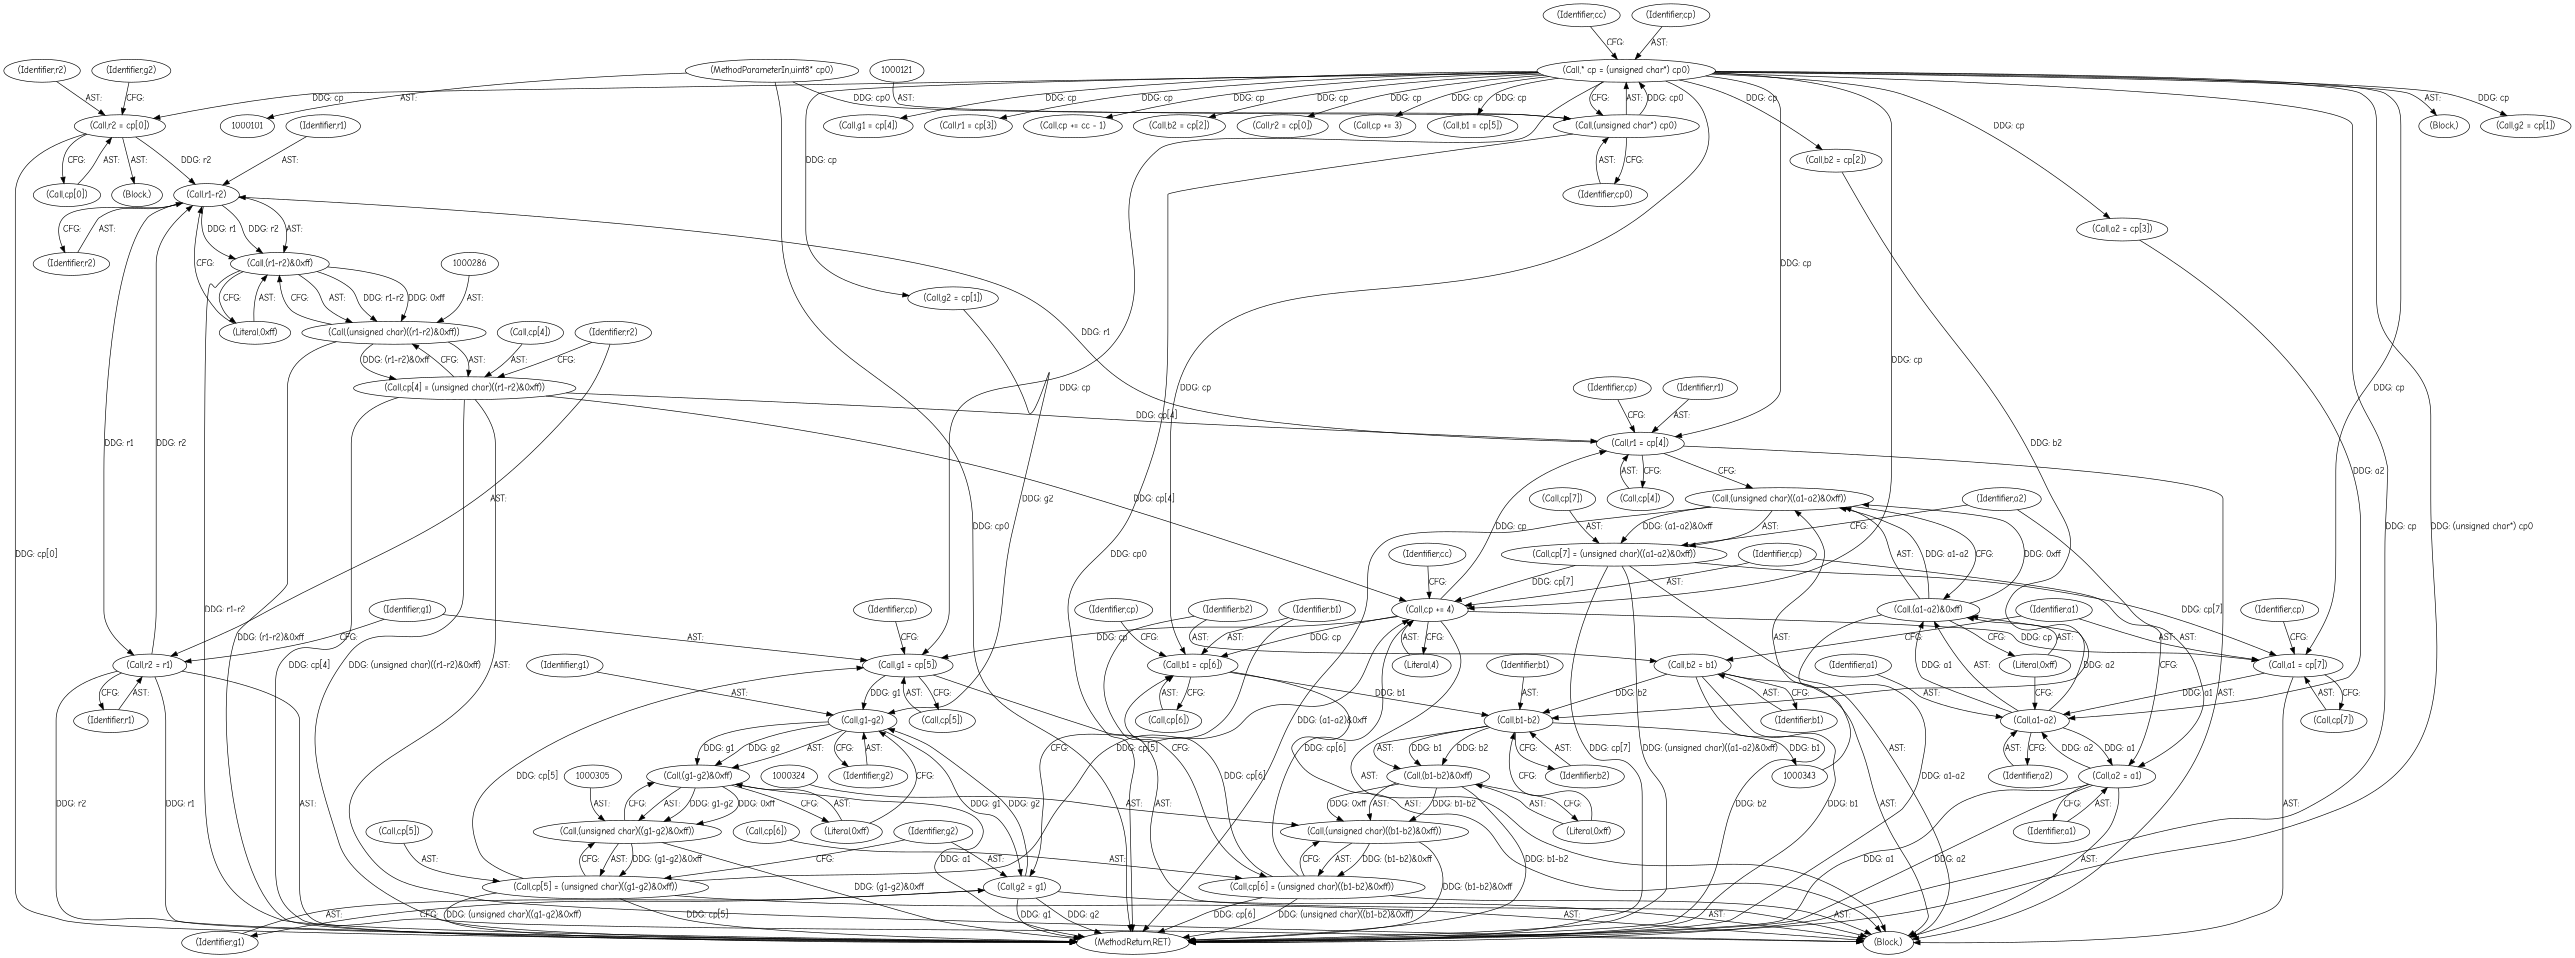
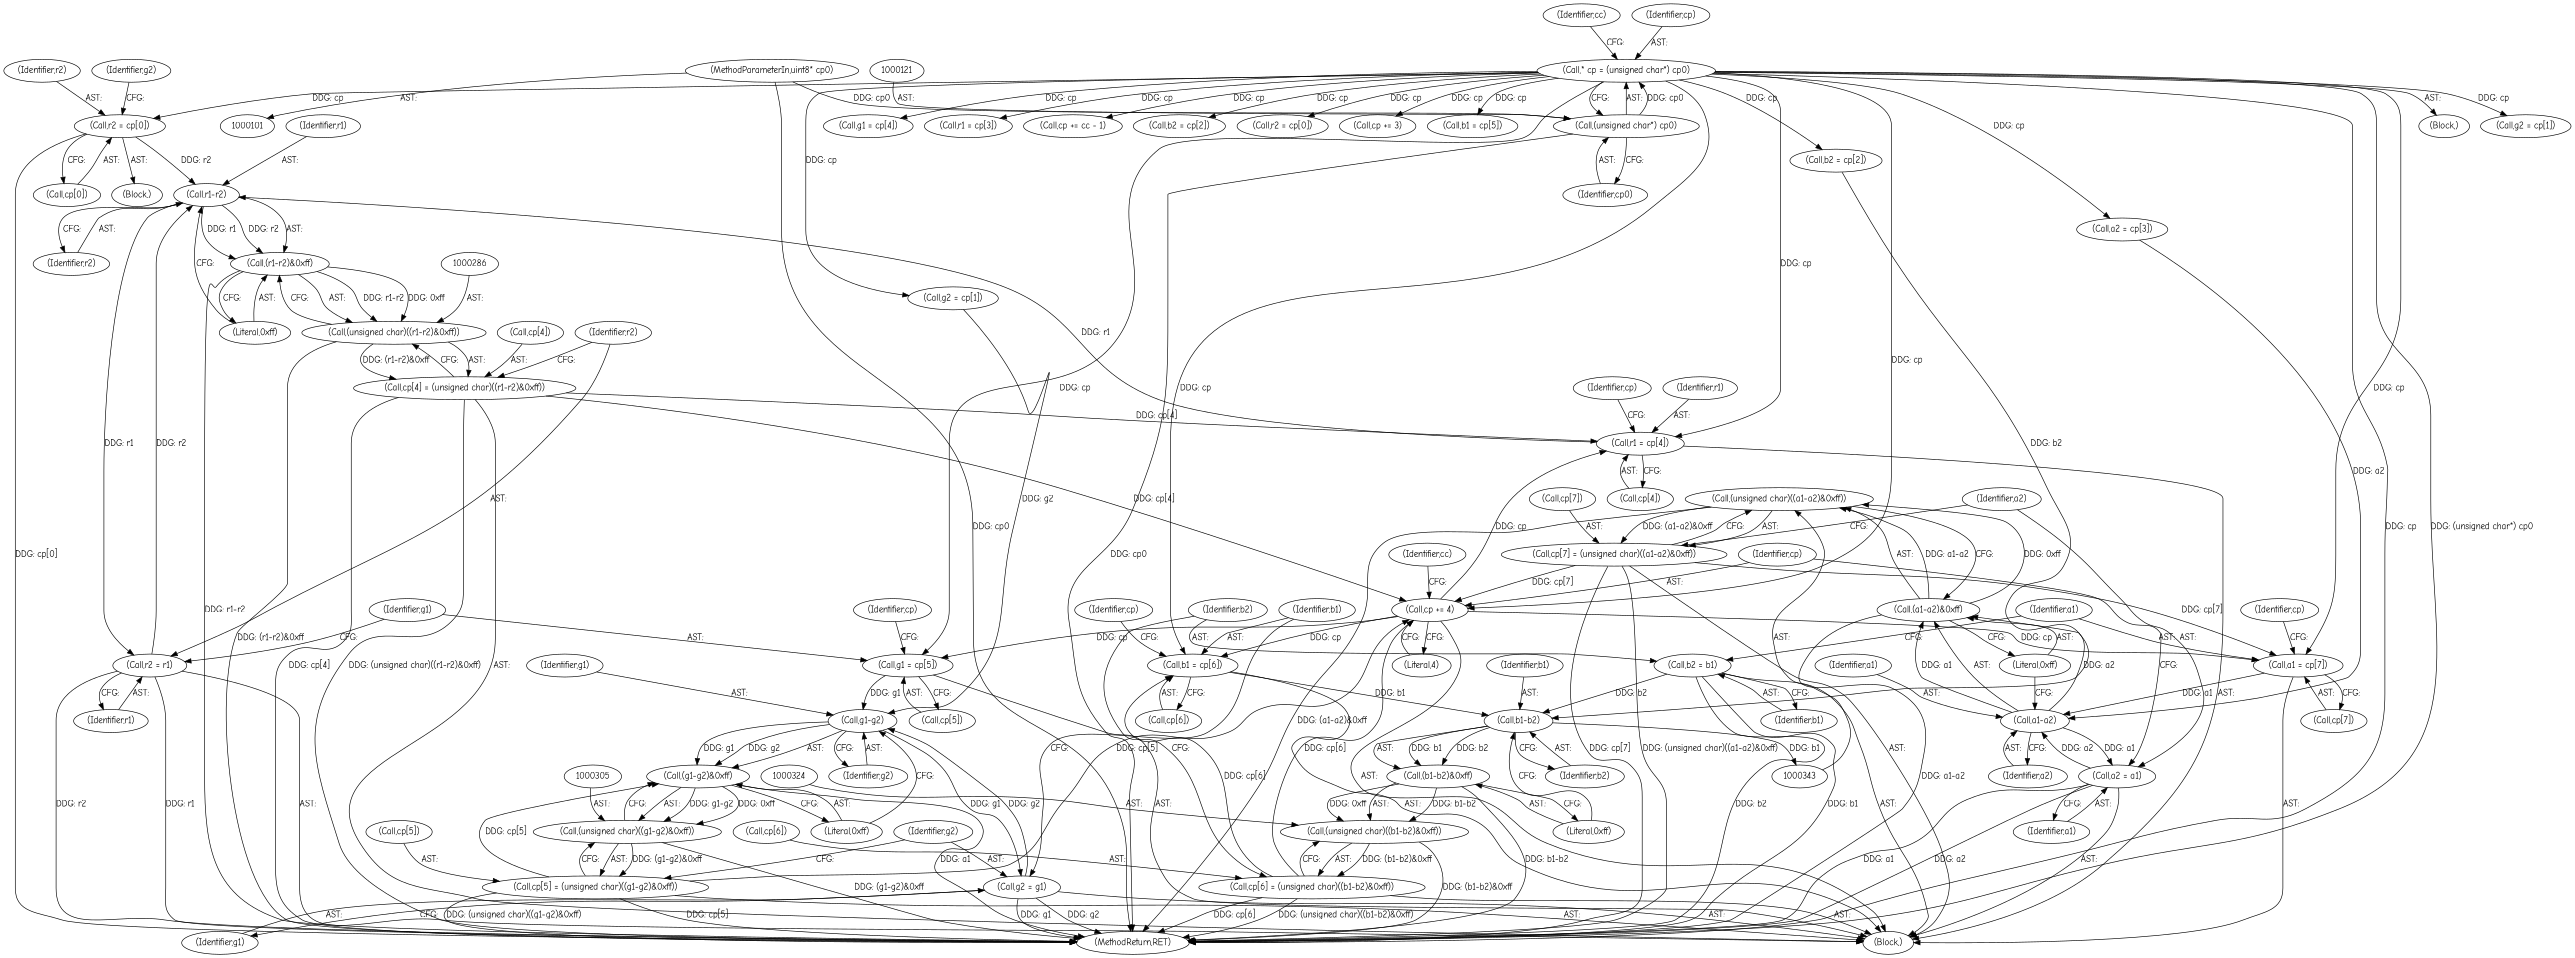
  digraph {
    fontname="Comic Neue"
    node [fontname="Comic Neue"]
    edge [fontname="Comic Neue"]
    n1 [label="(Call,r2 = cp[0])"]
    n2 [label="(Call,r1-r2)"]
    n3 [label="(Call,cp[0])"]
    n4 [label="(Block,)"]
    n5 [label="(MethodReturn,RET)"]
    n6 [label="(Call,(r1-r2)&0xff)"]
    n7 [label="(Call,r2 = r1)"]
    n8 [label="(Identifier,r2)"]
    n9 [label="(Call,* cp = (unsigned char*) cp0)"]
    n10 [label="(Call,(unsigned char*) cp0)"]
    n11 [label="(Call,r1 = cp[4])"]
    n12 [label="(Call,cp += 4)"]
    n13 [label="(Call,g1 = cp[5])"]
    n14 [label="(Call,b1 = cp[6])"]
    n15 [label="(Call,a1 = cp[7])"]
    n16 [label="(Block,)"]
    n17 [label="(Call,g2 = cp[1])"]
    n18 [label="(Call,g1 = cp[4])"]
    n19 [label="(Call,r1 = cp[3])"]
    n20 [label="(Call,b2 = cp[2])"]
    n21 [label="(Call,cp += cc - 1)"]
    n22 [label="(Call,b2 = cp[2])"]
    n23 [label="(Call,r2 = cp[0])"]
    n24 [label="(Call,a2 = cp[3])"]
    n25 [label="(Call,cp += 3)"]
    n26 [label="(Call,b1 = cp[5])"]
    n27 [label="(Call,g2 = cp[1])"]
    n28 [label="(Identifier,cp0)"]
    n29 [label="(Block,)"]
    n30 [label="(Call,cp[4])"]
    n31 [label="(Literal,4)"]
    n32 [label="(Call,g1-g2)"]
    n33 [label="(Call,cp[5])"]
    n34 [label="(Call,b1-b2)"]
    n35 [label="(Call,cp[6])"]
    n36 [label="(Call,a1-a2)"]
    n37 [label="(Call,cp[7])"]
    n38 [label="(MethodParameterIn,uint8* cp0)"]
    1000101
    n40 [label="(Call,(unsigned char)((r1-r2)&0xff))"]
    n41 [label="(Literal,0xff)"]
    n42 [label="(Identifier,r1)"]
    n43 [label="(Call,cp[4] = (unsigned char)((r1-r2)&0xff))"]
    n44 [label="(Call,(g1-g2)&0xff)"]
    n45 [label="(Call,g2 = g1)"]
    n46 [label="(Identifier,g2)"]
    n47 [label="(Call,(unsigned char)((g1-g2)&0xff))"]
    n48 [label="(Literal,0xff)"]
    n49 [label="(Identifier,g1)"]
    n50 [label="(Call,cp[5] = (unsigned char)((g1-g2)&0xff))"]
    n51 [label="(Call,(b1-b2)&0xff)"]
    n52 [label="(Identifier,b2)"]
    1000343
    n54 [label="(Call,(unsigned char)((b1-b2)&0xff))"]
    n55 [label="(Literal,0xff)"]
    n56 [label="(Call,b2 = b1)"]
    n57 [label="(Identifier,b1)"]
    n58 [label="(Call,cp[6] = (unsigned char)((b1-b2)&0xff))"]
    n59 [label="(Call,(a1-a2)&0xff)"]
    n60 [label="(Call,a2 = a1)"]
    n61 [label="(Identifier,a2)"]
    n62 [label="(Call,(unsigned char)((a1-a2)&0xff))"]
    n63 [label="(Literal,0xff)"]
    n64 [label="(Identifier,a1)"]
    n65 [label="(Call,cp[7] = (unsigned char)((a1-a2)&0xff))"]
    n66 [label="(Identifier,cp)"]
    n67 [label="(Identifier,a1)"]
    n68 [label="(Identifier,cp)"]
    n69 [label="(Call,cp[6])"]
    n70 [label="(Identifier,b2)"]
    n71 [label="(Identifier,r1)"]
    n72 [label="(Identifier,cc)"]
    n73 [label="(Identifier,cc)"]
    n74 [label="(Identifier,g2)"]
    n75 [label="(Identifier,b1)"]
    n76 [label="(Identifier,a2)"]
    n77 [label="(Identifier,b1)"]
    n78 [label="(Identifier,r1)"]
    n79 [label="(Call,cp[4])"]
    n80 [label="(Identifier,g1)"]
    n81 [label="(Identifier,cp)"]
    n82 [label="(Identifier,cp)"]
    n83 [label="(Call,cp[7])"]
    n84 [label="(Identifier,r2)"]
    n85 [label="(Identifier,g2)"]
    n86 [label="(Identifier,cp)"]
    n87 [label="(Call,cp[5])"]
    n88 [label="(Identifier,a1)"]
    n89 [label="(Identifier,g1)"]
    n90 [label="(Identifier,r2)"]
    n91 [label="(Identifier,cp)"]
    1000121
    1000286
    1000305
    1000324
    n1 -> n2 [label="DDG: r2"]
    n1 -> n3 [label="CFG: "]
    n1 -> n4 [label="AST: "]
    n1 -> n5 [label="DDG: cp[0]"]
    n2 -> n6 [label="AST: "]
    n2 -> n6 [label="DDG: r1"]
    n2 -> n6 [label="DDG: r2"]
    n2 -> n7 [label="DDG: r1"]
    n2 -> n8 [label="CFG: "]
    n3 -> n1 [label="AST: "]
    n6 -> n5 [label="DDG: r1-r2"]
    n6 -> n40 [label="AST: "]
    n6 -> n40 [label="DDG: r1-r2"]
    n6 -> n40 [label="DDG: 0xff"]
    n6 -> n41 [label="CFG: "]
    n7 -> n2 [label="DDG: r2"]
    n7 -> n5 [label="DDG: r1"]
    n7 -> n5 [label="DDG: r2"]
    n7 -> n29 [label="AST: "]
    n7 -> n42 [label="CFG: "]
    n8 -> n2 [label="AST: "]
    n9 -> n1 [label="DDG: cp"]
    n9 -> n5 [label="DDG: (unsigned char*) cp0"]
    n9 -> n5 [label="DDG: cp"]
    n9 -> n10 [label="CFG: "]
    n9 -> n11 [label="DDG: cp"]
    n9 -> n12 [label="DDG: cp"]
    n9 -> n13 [label="DDG: cp"]
    n9 -> n14 [label="DDG: cp"]
    n9 -> n15 [label="DDG: cp"]
    n9 -> n16 [label="AST: "]
    n9 -> n17 [label="DDG: cp"]
    n9 -> n18 [label="DDG: cp"]
    n9 -> n19 [label="DDG: cp"]
    n9 -> n20 [label="DDG: cp"]
    n9 -> n21 [label="DDG: cp"]
    n9 -> n22 [label="DDG: cp"]
    n9 -> n23 [label="DDG: cp"]
    n9 -> n24 [label="DDG: cp"]
    n9 -> n25 [label="DDG: cp"]
    n9 -> n26 [label="DDG: cp"]
    n9 -> n27 [label="DDG: cp"]
    n10 -> n5 [label="DDG: cp0"]
    n10 -> n9 [label="AST: "]
    n10 -> n9 [label="DDG: cp0"]
    n10 -> n28 [label="CFG: "]
    n11 -> n2 [label="DDG: r1"]
    n11 -> n29 [label="AST: "]
    n11 -> n30 [label="CFG: "]
    n12 -> n11 [label="DDG: cp"]
    n12 -> n13 [label="DDG: cp"]
    n12 -> n14 [label="DDG: cp"]
    n12 -> n15 [label="DDG: cp"]
    n12 -> n29 [label="AST: "]
    n12 -> n31 [label="CFG: "]
    n13 -> n29 [label="AST: "]
    n13 -> n32 [label="DDG: g1"]
    n13 -> n33 [label="CFG: "]
    n14 -> n29 [label="AST: "]
    n14 -> n34 [label="DDG: b1"]
    n14 -> n35 [label="CFG: "]
    n15 -> n29 [label="AST: "]
    n15 -> n36 [label="DDG: a1"]
    n15 -> n37 [label="CFG: "]
    n20 -> n34 [label="DDG: b2"]
    n24 -> n36 [label="DDG: a2"]
    n27 -> n32 [label="DDG: g2"]
    n28 -> n10 [label="AST: "]
    n30 -> n11 [label="AST: "]
-   n31 -> n12 [label="AST: "]
+   n31 -> n12 [label="CFG: "]
    n32 -> n44 [label="AST: "]
    n32 -> n44 [label="DDG: g1"]
    n32 -> n44 [label="DDG: g2"]
    n32 -> n45 [label="DDG: g1"]
    n32 -> n46 [label="CFG: "]
    n33 -> n13 [label="AST: "]
    n34 -> n51 [label="AST: "]
    n34 -> n51 [label="DDG: b1"]
    n34 -> n51 [label="DDG: b2"]
    n34 -> n52 [label="CFG: "]
    n34 -> 1000343 [label="DDG: b1"]
    n35 -> n14 [label="AST: "]
    n36 -> n59 [label="AST: "]
    n36 -> n59 [label="DDG: a1"]
    n36 -> n59 [label="DDG: a2"]
    n36 -> n60 [label="DDG: a1"]
    n36 -> n61 [label="CFG: "]
    n37 -> n15 [label="AST: "]
    n38 -> n5 [label="DDG: cp0"]
    n38 -> n10 [label="DDG: cp0"]
    n38 -> 1000101 [label="AST: "]
    n40 -> n5 [label="DDG: (r1-r2)&0xff"]
    n40 -> n6 [label="CFG: "]
    n40 -> n43 [label="AST: "]
    n40 -> n43 [label="DDG: (r1-r2)&0xff"]
    n41 -> n2 [label="CFG: "]
    n41 -> n6 [label="AST: "]
    n42 -> n7 [label="AST: "]
    n43 -> n5 [label="DDG: (unsigned char)((r1-r2)&0xff)"]
    n43 -> n5 [label="DDG: cp[4]"]
    n43 -> n11 [label="DDG: cp[4]"]
    n43 -> n12 [label="DDG: cp[4]"]
    n43 -> n29 [label="AST: "]
    n43 -> n40 [label="CFG: "]
    n44 -> n5 [label="DDG: a1"]
    n44 -> n47 [label="AST: "]
    n44 -> n47 [label="DDG: g1-g2"]
    n44 -> n47 [label="DDG: 0xff"]
    n44 -> n48 [label="CFG: "]
    n45 -> n5 [label="DDG: g2"]
    n45 -> n5 [label="DDG: g1"]
    n45 -> n29 [label="AST: "]
    n45 -> n32 [label="DDG: g2"]
    n45 -> n49 [label="CFG: "]
    n46 -> n32 [label="AST: "]
    n47 -> n5 [label="DDG: (g1-g2)&0xff"]
    n47 -> n44 [label="CFG: "]
    n47 -> n50 [label="AST: "]
    n47 -> n50 [label="DDG: (g1-g2)&0xff"]
    n48 -> n32 [label="CFG: "]
    n48 -> n44 [label="AST: "]
    n49 -> n45 [label="AST: "]
    n50 -> n5 [label="DDG: (unsigned char)((g1-g2)&0xff)"]
    n50 -> n5 [label="DDG: cp[5]"]
    n50 -> n12 [label="DDG: cp[5]"]
-   n50 -> n13 [label="DDG: cp[5]"]
+   n50 -> n44 [label="DDG: cp[5]"]
    n50 -> n29 [label="AST: "]
    n50 -> n47 [label="CFG: "]
    n51 -> n5 [label="DDG: b1-b2"]
    n51 -> n54 [label="AST: "]
    n51 -> n54 [label="DDG: b1-b2"]
    n51 -> n54 [label="DDG: 0xff"]
    n51 -> n55 [label="CFG: "]
    n52 -> n34 [label="AST: "]
    1000343 -> n62 [label="AST: "]
    n54 -> n5 [label="DDG: (b1-b2)&0xff"]
    n54 -> n58 [label="AST: "]
    n54 -> n58 [label="DDG: (b1-b2)&0xff"]
    n55 -> n34 [label="CFG: "]
    n55 -> n51 [label="AST: "]
    n56 -> n5 [label="DDG: b2"]
    n56 -> n5 [label="DDG: b1"]
    n56 -> n29 [label="AST: "]
    n56 -> n34 [label="DDG: b2"]
    n56 -> n57 [label="CFG: "]
    n57 -> n56 [label="AST: "]
    n58 -> n5 [label="DDG: (unsigned char)((b1-b2)&0xff)"]
    n58 -> n5 [label="DDG: cp[6]"]
    n58 -> n12 [label="DDG: cp[6]"]
    n58 -> n14 [label="DDG: cp[6]"]
    n58 -> n29 [label="AST: "]
    n58 -> n54 [label="CFG: "]
    n59 -> n5 [label="DDG: a1-a2"]
    n59 -> n62 [label="AST: "]
    n59 -> n62 [label="DDG: a1-a2"]
    n59 -> n62 [label="DDG: 0xff"]
    n59 -> n63 [label="CFG: "]
    n60 -> n5 [label="DDG: a1"]
    n60 -> n5 [label="DDG: a2"]
    n60 -> n29 [label="AST: "]
    n60 -> n36 [label="DDG: a2"]
    n60 -> n64 [label="CFG: "]
    n61 -> n36 [label="AST: "]
    n62 -> n5 [label="DDG: (a1-a2)&0xff"]
    n62 -> n59 [label="CFG: "]
    n62 -> n65 [label="AST: "]
    n62 -> n65 [label="DDG: (a1-a2)&0xff"]
    n63 -> n36 [label="CFG: "]
    n63 -> n59 [label="AST: "]
    n64 -> n60 [label="AST: "]
    n65 -> n5 [label="DDG: cp[7]"]
    n65 -> n5 [label="DDG: (unsigned char)((a1-a2)&0xff)"]
    n65 -> n12 [label="DDG: cp[7]"]
    n65 -> n15 [label="DDG: cp[7]"]
    n65 -> n29 [label="AST: "]
-   n11 -> n62 [label="CFG: "]
+   n65 -> n62 [label="CFG: "]
    n66 -> n15 [label="CFG: "]
    n67 -> n15 [label="AST: "]
    n67 -> n56 [label="CFG: "]
    n68 -> n14 [label="CFG: "]
    n69 -> n58 [label="AST: "]
    n70 -> n56 [label="AST: "]
    n70 -> n58 [label="CFG: "]
    n71 -> n2 [label="AST: "]
    n72 -> n9 [label="CFG: "]
    n73 -> n12 [label="CFG: "]
    n74 -> n45 [label="AST: "]
    n74 -> n50 [label="CFG: "]
    n75 -> n14 [label="AST: "]
    n75 -> n45 [label="CFG: "]
    n76 -> n60 [label="AST: "]
    n76 -> n65 [label="CFG: "]
    n77 -> n34 [label="AST: "]
    n78 -> n11 [label="AST: "]
    n79 -> n43 [label="AST: "]
    n80 -> n32 [label="AST: "]
    n81 -> n12 [label="AST: "]
    n81 -> n60 [label="CFG: "]
    n82 -> n9 [label="AST: "]
    n83 -> n65 [label="AST: "]
    n84 -> n7 [label="AST: "]
    n84 -> n43 [label="CFG: "]
    n85 -> n1 [label="CFG: "]
    n86 -> n11 [label="CFG: "]
    n87 -> n50 [label="AST: "]
    n88 -> n36 [label="AST: "]
    n89 -> n7 [label="CFG: "]
    n89 -> n13 [label="AST: "]
    n90 -> n1 [label="AST: "]
    n91 -> n13 [label="CFG: "]
    1000121 -> n10 [label="AST: "]
    1000286 -> n40 [label="AST: "]
    1000305 -> n47 [label="AST: "]
    1000324 -> n54 [label="AST: "]
  }
